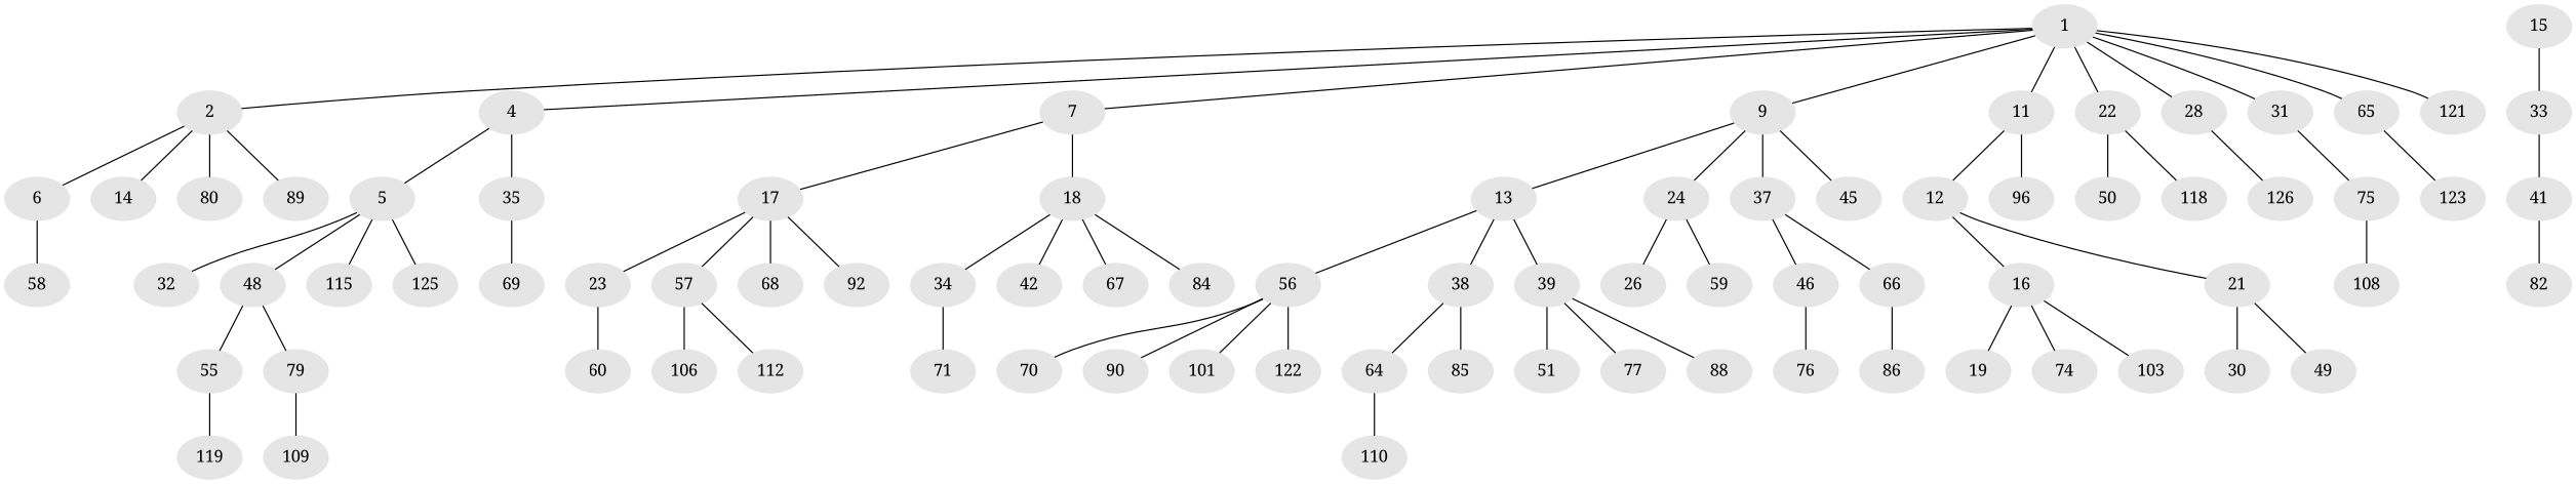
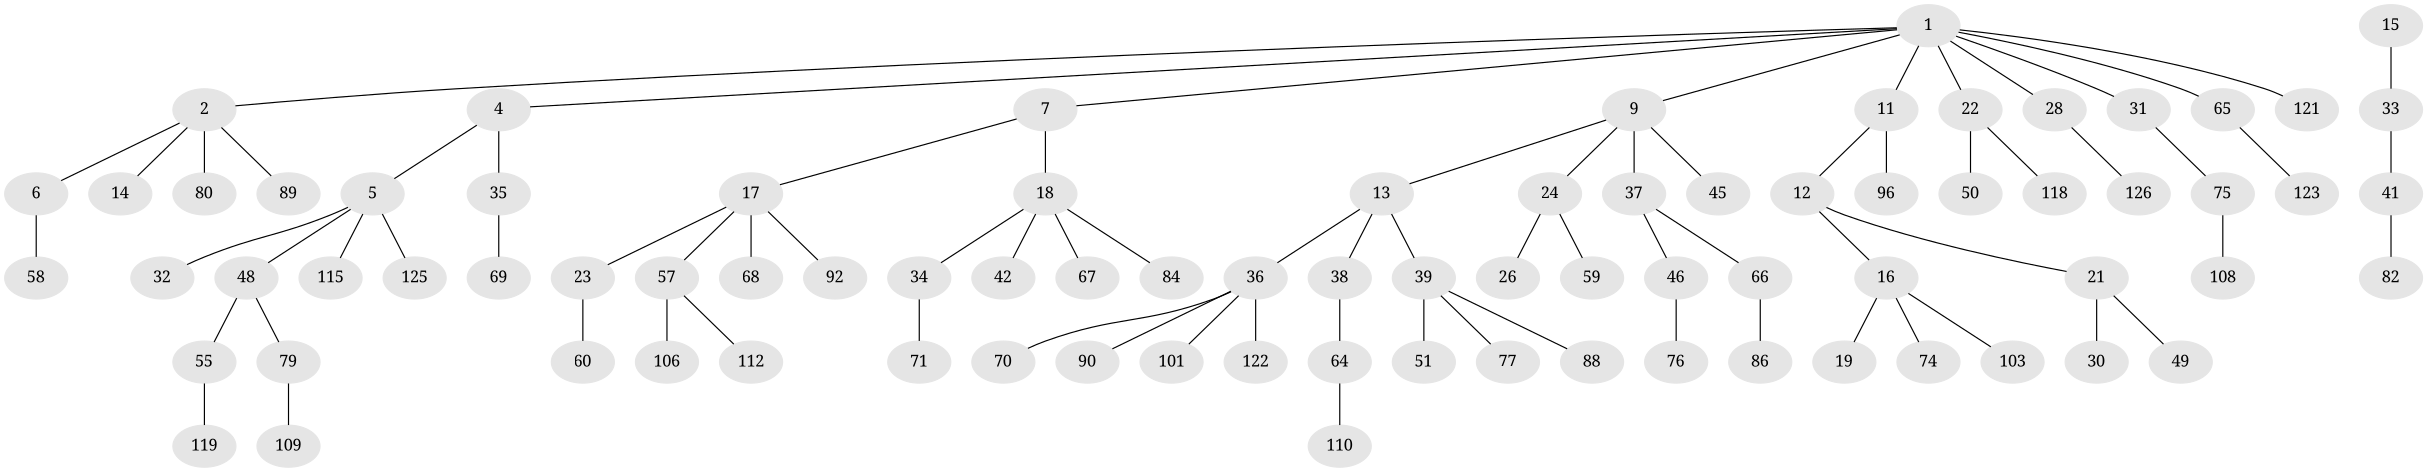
  graph {
    fontname="Noto Serif"
    node [color=gray90 fontname="Noto Serif" style=filled]
    edge [fontname="Noto Serif"]
    1 [super="+3"]
    2 [super="+10"]
    4 [super="+8"]
    7 [super="+78"]
    9 [super="+62"]
    11 [super="+127"]
    22 [super="+72"]
    28 [super="+100"]
    31 [super="+61"]
    65
    121
    6 [super="+27"]
    14 [super="+53"]
    80
    89
    5 [super="+20"]
    35 [super="+120"]
    17 [super="+99"]
    18 [super="+95"]
    13 [super="+54"]
    24 [super="+25"]
    37 [super="+40"]
    45
    12
    96
    50
    118
    126
    75 [super="+117"]
    123
    58
    32
    48
    115
    125
    15 [super="+56"]
    33 [super="+94"]
    69
    55 [super="+73"]
    79 [super="+87"]
    23 [super="+29"]
    57 [super="+91"]
    68
    92
    34
    42
    67 [super="+104"]
    84
-   36 [super="+44" label=56]
+   36 [super="+44"]
    38 [super="+52"]
    39 [super="+43"]
    26
    59
    46 [super="+63"]
    66
    16 [super="+128"]
    21 [super="+114"]
    19
    74 [super="+83"]
    103
    30
    49
    70 [super="+116"]
    90 [super="+93"]
    101 [super="+129"]
    122
    64 [super="+102"]
-   85
    51
    77 [super="+81"]
    88
    41 [super="+113"]
    60
    106
    112
    71 [super="+105"]
    108
    82
    76
    86 [super="+107"]
    110
    119
    109 [super="+124"]
    1 -- 2
    1 -- 4
    1 -- 7
    1 -- 9
    1 -- 11
    1 -- 22
    1 -- 28
    1 -- 31
    1 -- 65
    1 -- 121
    2 -- 6
    2 -- 14
    2 -- 80
    2 -- 89
    4 -- 5
    4 -- 35
    7 -- 17
    7 -- 18
    9 -- 13
    9 -- 24
    9 -- 37
    9 -- 45
    11 -- 12
    11 -- 96
    22 -- 50
    22 -- 118
    28 -- 126
    31 -- 75
    65 -- 123
    6 -- 58
    5 -- 32
    5 -- 48
    5 -- 115
    5 -- 125
    35 -- 69
    17 -- 23
    17 -- 57
    17 -- 68
    17 -- 92
    18 -- 34
    18 -- 42
    18 -- 67
    18 -- 84
    13 -- 36
    13 -- 38
    13 -- 39
    24 -- 26
    24 -- 59
    37 -- 46
    37 -- 66
    12 -- 16
    12 -- 21
    75 -- 108
    48 -- 55
    48 -- 79
    15 -- 33
    33 -- 41
    55 -- 119
    79 -- 109
    23 -- 60
    57 -- 106
    57 -- 112
    34 -- 71
    36 -- 70
    36 -- 90
    36 -- 101
    36 -- 122
    38 -- 64
-   38 -- 85
    39 -- 51
    39 -- 77
    39 -- 88
    46 -- 76
    66 -- 86
    16 -- 19
    16 -- 74
    16 -- 103
    21 -- 30
    21 -- 49
    64 -- 110
    41 -- 82
  }
